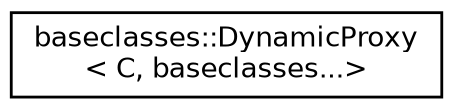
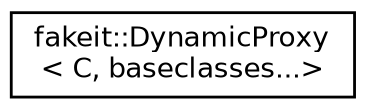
  digraph {
    rankdir=LR
-   n1 [color=black fillcolor=white fontname=Helvetica fontsize=10 height=0.2 label="baseclasses::DynamicProxy\l\< C, baseclasses...\>" shape=record style=filled width=0.4]
+   n1 [color=black fillcolor=white fontname=Helvetica fontsize=10 height=0.2 label="fakeit::DynamicProxy\l\< C, baseclasses...\>" shape=record style=filled width=0.4]
  }
